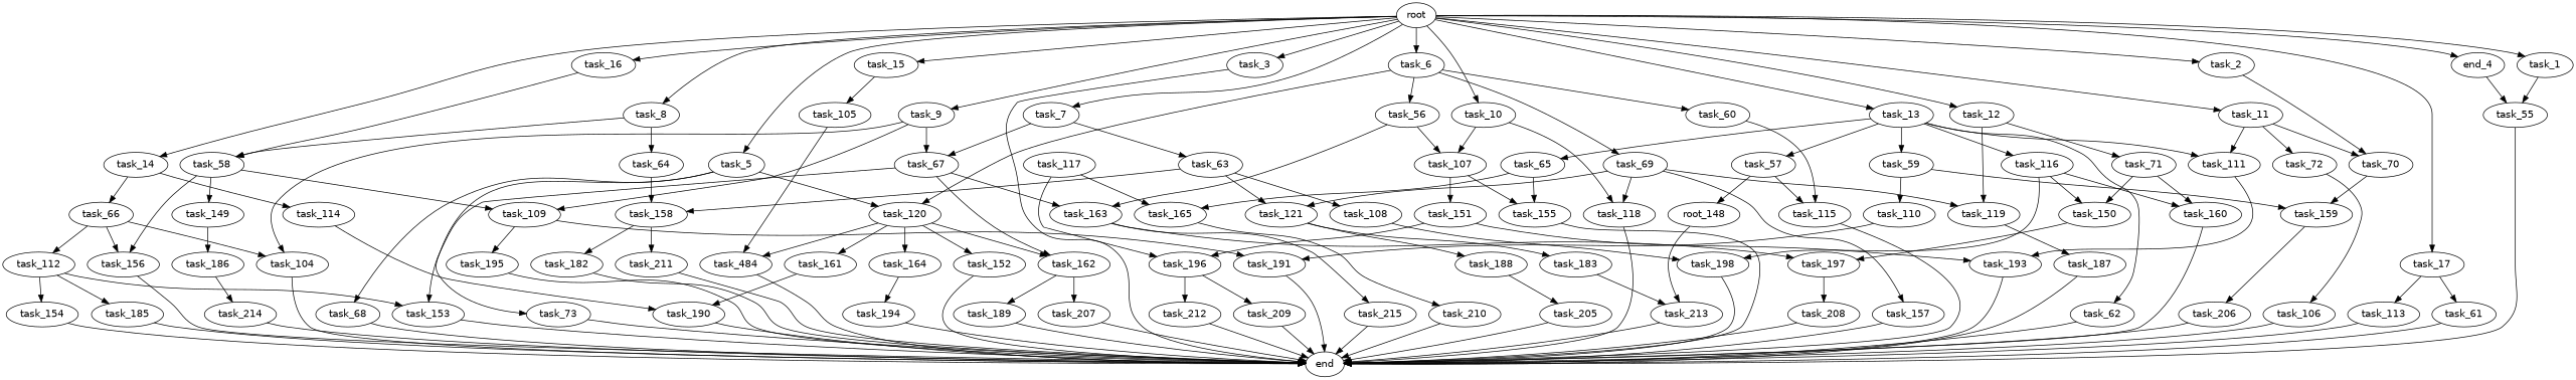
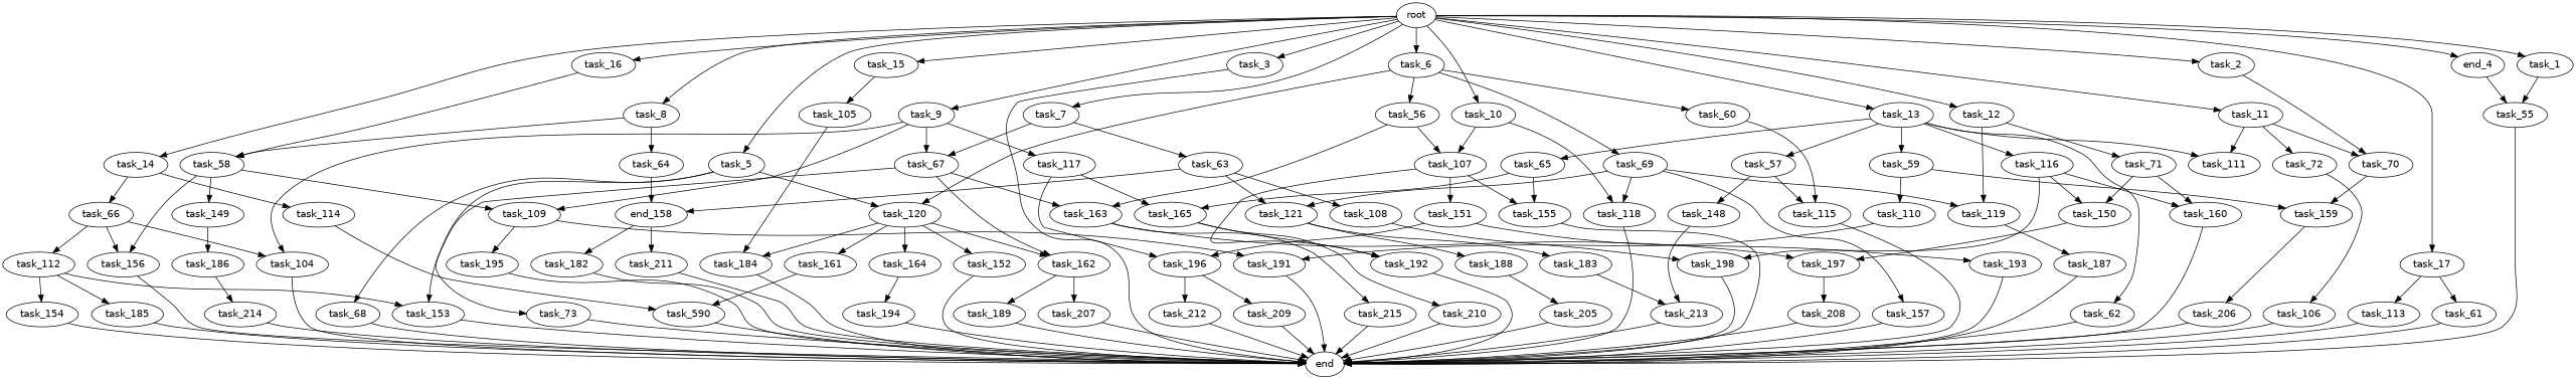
  digraph {
    fontname="DejaVu Sans"
    node [fontname="DejaVu Sans"]
    edge [fontname="DejaVu Sans"]
    task_214
    end
    task_58
    task_156
    task_109
    task_149
    task_191
    task_195
    task_186
    task_108
    task_198
-   task_190
+   task_190 [label=task_590]
    task_207
    task_15
    task_105
-   task_184 [label=task_484]
+   task_184
    task_3
    task_121
    task_183
    task_188
    task_213
    task_205
    task_154
    task_73
    task_209
    task_210
    task_16
    task_110
    task_68
    task_61
-   task_158
+   task_158 [label=end_158]
    task_211
    task_182
    task_1
    task_55
    task_185
    task_72
    task_106
    task_11
    task_70
    task_111
    task_159
    task_193
    task_62
    task_107
    task_155
+   task_192
    task_151
    task_196
    task_2
    task_10
    task_118
    task_66
    task_104
    task_112
    task_153
    task_187
    task_17
    task_113
    task_114
    task_67
    task_163
    task_162
    task_215
    task_197
    task_189
    task_150
    task_208
    task_157
    task_12
    task_119
    task_71
    task_160
    task_194
    task_206
    task_59
    task_9
    task_117
    task_165
    task_64
-   task_148 [label=root_148]
+   task_148
    task_69
    task_57
    task_115
    task_212
    task_65
    task_13
    task_116
    task_152
    task_5
    task_120
    task_161
    task_164
    task_8
    task_56
    task_14
    n97 [label=end_4]
    root
    task_6
    task_7
    task_60
    task_63
    task_214 -> end
    task_58 -> task_156
    task_58 -> task_109
    task_58 -> task_149
    task_156 -> end
    task_109 -> task_191
    task_109 -> task_195
    task_149 -> task_186
    task_191 -> end
    task_195 -> end
    task_186 -> task_214
    task_108 -> task_198
    task_198 -> end
    task_190 -> end
    task_207 -> end
    task_15 -> task_105
    task_105 -> task_184
    task_184 -> end
    task_3 -> end
    task_121 -> task_183
    task_121 -> task_188
    task_183 -> task_213
    task_188 -> task_205
    task_213 -> end
    task_205 -> end
    task_154 -> end
    task_73 -> end
    task_209 -> end
    task_210 -> end
    task_16 -> task_58
    task_110 -> task_191
    task_68 -> end
    task_61 -> end
    task_158 -> task_211
    task_158 -> task_182
    task_211 -> end
    task_182 -> end
    task_1 -> task_55
    task_55 -> end
    task_185 -> end
    task_72 -> task_106
    task_106 -> end
    task_11 -> task_72
    task_11 -> task_70
    task_11 -> task_111
    task_70 -> task_159
-   task_111 -> task_193
    task_159 -> task_206
    task_193 -> end
    task_62 -> end
    task_107 -> task_155
+   task_107 -> task_192
    task_107 -> task_151
    task_155 -> end
+   task_192 -> end
    task_151 -> task_193
    task_151 -> task_196
    task_196 -> task_209
    task_196 -> task_212
    task_2 -> task_70
    task_10 -> task_107
    task_10 -> task_118
    task_118 -> end
    task_66 -> task_156
    task_66 -> task_104
    task_66 -> task_112
    task_104 -> end
    task_112 -> task_154
    task_112 -> task_185
    task_112 -> task_153
    task_153 -> end
    task_187 -> end
    task_17 -> task_61
    task_17 -> task_113
    task_113 -> end
    task_114 -> task_190
    task_67 -> task_153
    task_67 -> task_163
    task_67 -> task_162
    task_163 -> task_215
    task_163 -> task_197
    task_162 -> task_207
    task_162 -> task_189
    task_215 -> end
    task_197 -> task_208
    task_189 -> end
    task_150 -> task_197
    task_208 -> end
    task_157 -> end
    task_12 -> task_119
    task_12 -> task_71
    task_119 -> task_187
    task_71 -> task_150
    task_71 -> task_160
    task_160 -> end
    task_194 -> end
    task_206 -> end
    task_59 -> task_110
    task_59 -> task_159
    task_9 -> task_109
    task_9 -> task_104
    task_9 -> task_67
+   task_9 -> task_117
    task_117 -> task_196
    task_117 -> task_165
    task_165 -> task_210
+   task_165 -> task_192
    task_64 -> task_158
    task_148 -> task_213
    task_69 -> task_121
    task_69 -> task_118
    task_69 -> task_157
    task_69 -> task_119
    task_57 -> task_148
    task_57 -> task_115
    task_115 -> end
    task_212 -> end
    task_65 -> task_155
    task_65 -> task_165
    task_13 -> task_111
    task_13 -> task_62
    task_13 -> task_59
    task_13 -> task_57
    task_13 -> task_65
    task_13 -> task_116
    task_116 -> task_198
    task_116 -> task_150
    task_116 -> task_160
    task_152 -> end
    task_5 -> task_73
    task_5 -> task_68
    task_5 -> task_120
    task_120 -> task_184
    task_120 -> task_162
    task_120 -> task_152
    task_120 -> task_161
    task_120 -> task_164
    task_161 -> task_190
    task_164 -> task_194
    task_8 -> task_58
    task_8 -> task_64
    task_56 -> task_107
    task_56 -> task_163
    task_14 -> task_66
    task_14 -> task_114
    n97 -> task_55
    root -> task_15
    root -> task_3
    root -> task_16
    root -> task_1
    root -> task_11
    root -> task_2
    root -> task_10
    root -> task_17
    root -> task_12
    root -> task_9
    root -> task_13
    root -> task_5
    root -> task_8
    root -> task_14
    root -> n97
    root -> task_6
    root -> task_7
    task_6 -> task_69
    task_6 -> task_120
    task_6 -> task_56
    task_6 -> task_60
    task_7 -> task_67
    task_7 -> task_63
    task_60 -> task_115
    task_63 -> task_108
    task_63 -> task_121
    task_63 -> task_158
  }
